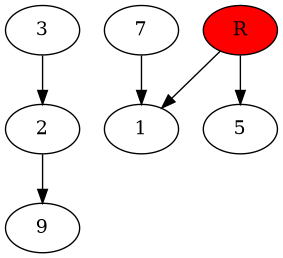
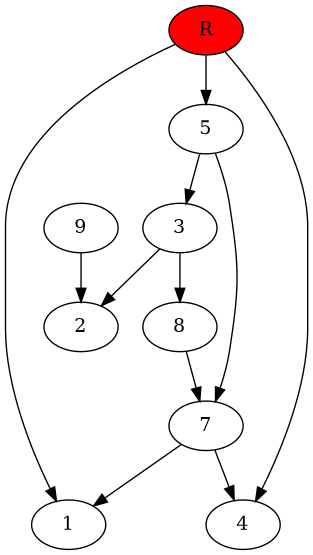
  digraph {
    2
    9
    3
+   8
    7
    5
    1
+   4
    R [fillcolor="#ff0000" style=filled]
-   2 -> 9
+   9 -> 2
    3 -> 2
+   3 -> 8
+   8 -> 7
    7 -> 1
+   7 -> 4
+   5 -> 3
+   5 -> 7
    R -> 5
    R -> 1
+   R -> 4
  }
